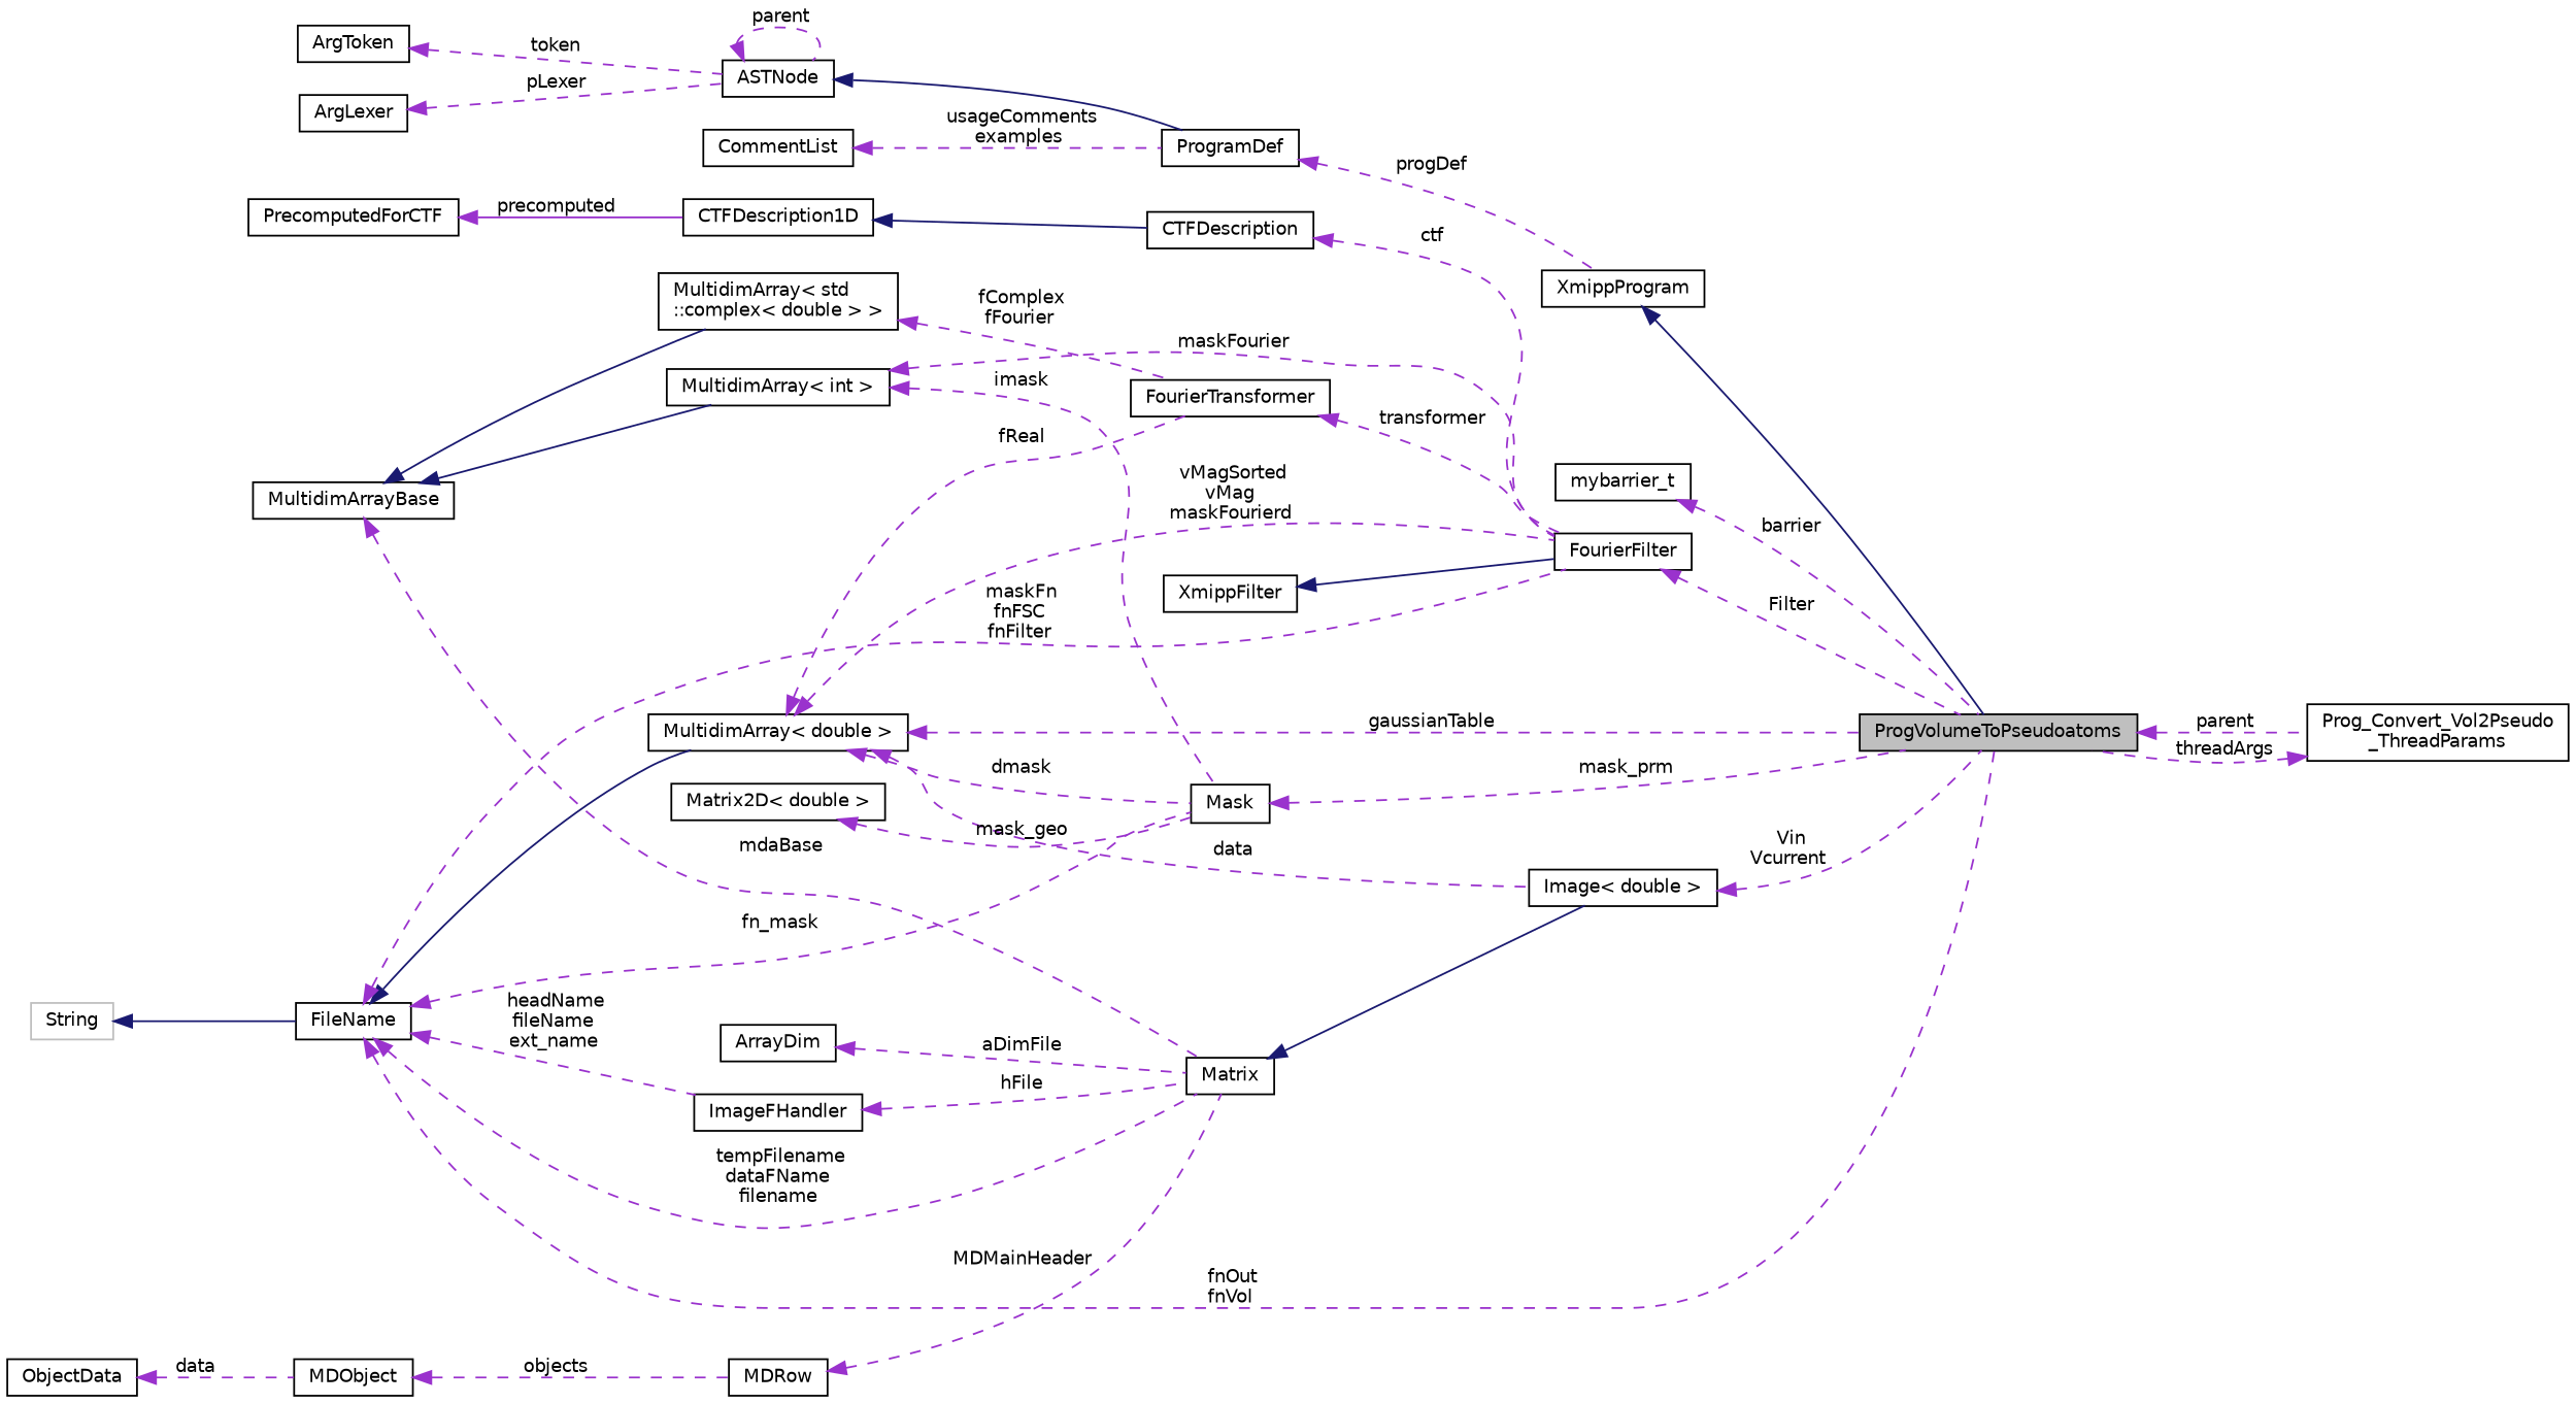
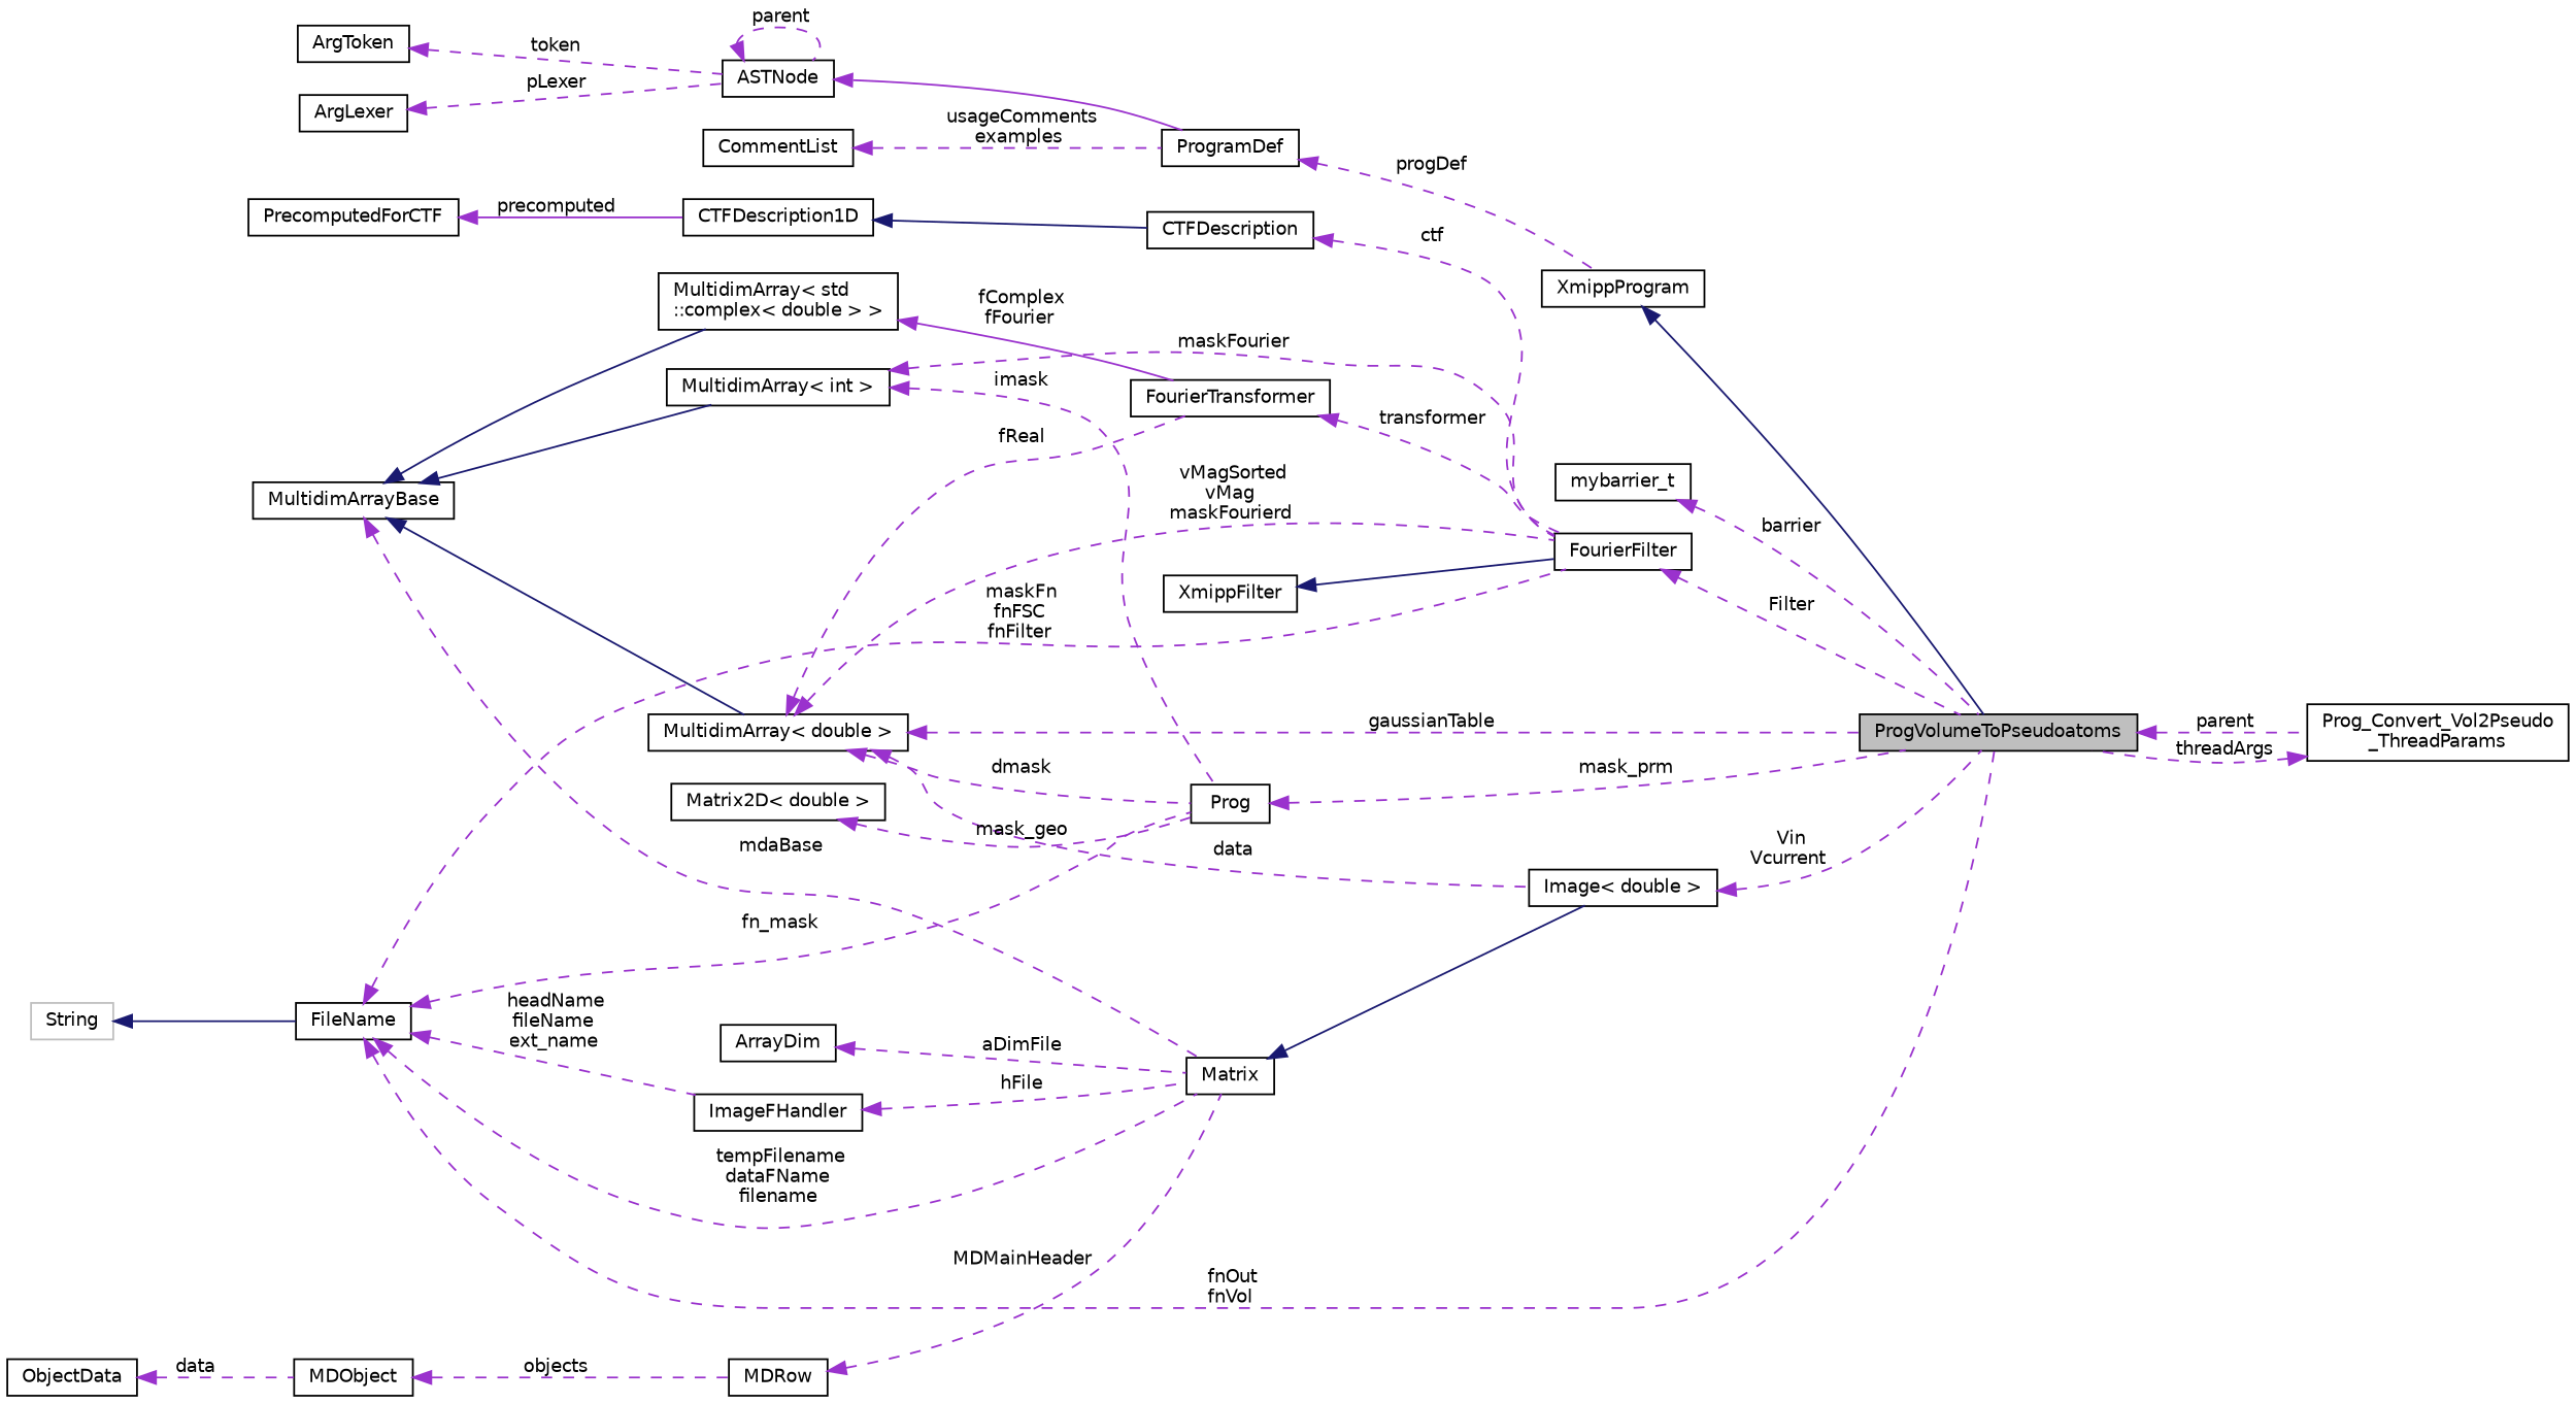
  digraph {
    rankdir=LR
    node [color=black fillcolor=white fontname=Helvetica fontsize=10 shape=record style=filled]
    edge [color=darkorchid3 dir=back fontname=Helvetica fontsize=10 labelfontname=Helvetica labelfontsize=10 style=dashed]
    n1 [fillcolor=grey75 fontcolor=black height=0.2 label=ProgVolumeToPseudoatoms width=0.4]
    n2 [height=0.2 label="Prog_Convert_Vol2Pseudo\l_ThreadParams" width=0.4]
    n3 [height=0.2 label=XmippProgram width=0.4]
    n4 [height=0.2 label=ProgramDef width=0.4]
    n5 [height=0.2 label=ASTNode width=0.4]
    n6 [height=0.2 label=ArgToken width=0.4]
    n7 [height=0.2 label=ArgLexer width=0.4]
    n8 [height=0.2 label=CommentList width=0.4]
    n9 [height=0.2 label=mybarrier_t width=0.4]
    n10 [height=0.2 label="Image\< double \>" width=0.4]
    n11 [height=0.2 label=Matrix width=0.4]
    n12 [height=0.2 label=MultidimArrayBase width=0.4]
    n13 [height=0.2 label="MultidimArray\< double \>" width=0.4]
    n14 [height=0.2 label="MultidimArray\< int \>" width=0.4]
    n15 [height=0.2 label="MultidimArray\< std\l::complex\< double \> \>" width=0.4]
-   n16 [height=0.2 label=Mask width=0.4]
+   n16 [height=0.2 label=Prog width=0.4]
    n17 [height=0.2 label=FourierFilter width=0.4]
    n18 [height=0.2 label=FourierTransformer width=0.4]
    n19 [height=0.2 label=ImageFHandler width=0.4]
    n20 [height=0.2 label=FileName width=0.4]
    n21 [color=grey75 height=0.2 label=String width=0.4]
    n22 [height=0.2 label=MDRow width=0.4]
    n23 [height=0.2 label=MDObject width=0.4]
    n24 [height=0.2 label=ObjectData width=0.4]
    n25 [height=0.2 label=ArrayDim width=0.4]
    n26 [height=0.2 label="Matrix2D\< double \>" width=0.4]
    n27 [height=0.2 label=XmippFilter width=0.4]
    n28 [height=0.2 label=CTFDescription width=0.4]
    n29 [height=0.2 label=CTFDescription1D width=0.4]
    n30 [height=0.2 label=PrecomputedForCTF width=0.4]
    n1 -> n2 [label=" parent"]
    n2 -> n1 [label=" threadArgs"]
    n3 -> n1 [color=midnightblue style=solid]
    n4 -> n3 [label=" progDef"]
-   n5 -> n4 [color=midnightblue style=solid]
+   n5 -> n4 [style=solid]
    n5 -> n5 [label=" parent"]
    n6 -> n5 [label=" token"]
    n7 -> n5 [label=" pLexer"]
    n8 -> n4 [label=" usageComments\nexamples"]
    n9 -> n1 [label=" barrier"]
    n10 -> n1 [label=" Vin\nVcurrent"]
    n11 -> n10 [color=midnightblue style=solid]
    n12 -> n11 [label=" mdaBase"]
-   n20 -> n13 [color=midnightblue style=solid]
+   n12 -> n13 [color=midnightblue style=solid]
    n12 -> n14 [color=midnightblue style=solid]
    n12 -> n15 [color=midnightblue style=solid]
    n13 -> n1 [label=" gaussianTable"]
    n13 -> n10 [label=" data"]
    n13 -> n16 [label=" dmask"]
    n13 -> n17 [label=" vMagSorted\nvMag\nmaskFourierd"]
    n13 -> n18 [label=" fReal"]
    n14 -> n16 [label=" imask"]
    n14 -> n17 [label=" maskFourier"]
-   n15 -> n18 [label=" fComplex\nfFourier"]
+   n15 -> n18 [label=" fComplex\nfFourier" style=solid]
    n16 -> n1 [label=" mask_prm"]
    n17 -> n1 [label=" Filter"]
    n18 -> n17 [label=" transformer"]
    n19 -> n11 [label=" hFile"]
    n20 -> n1 [label=" fnOut\nfnVol"]
    n20 -> n11 [label=" tempFilename\ndataFName\nfilename"]
    n20 -> n16 [label=" fn_mask"]
    n20 -> n17 [label=" maskFn\nfnFSC\nfnFilter"]
    n20 -> n19 [label=" headName\nfileName\next_name"]
    n21 -> n20 [color=midnightblue style=solid]
    n22 -> n11 [label=" MDMainHeader"]
    n23 -> n22 [label=" objects"]
    n24 -> n23 [label=" data"]
    n25 -> n11 [label=" aDimFile"]
    n26 -> n16 [label=" mask_geo"]
    n27 -> n17 [color=midnightblue style=solid]
    n28 -> n17 [label=" ctf"]
    n29 -> n28 [color=midnightblue style=solid]
    n30 -> n29 [label=" precomputed" style=solid]
  }
